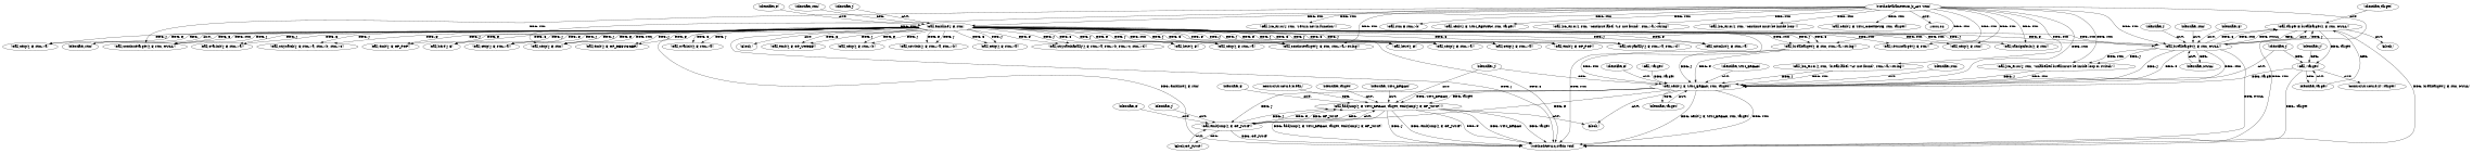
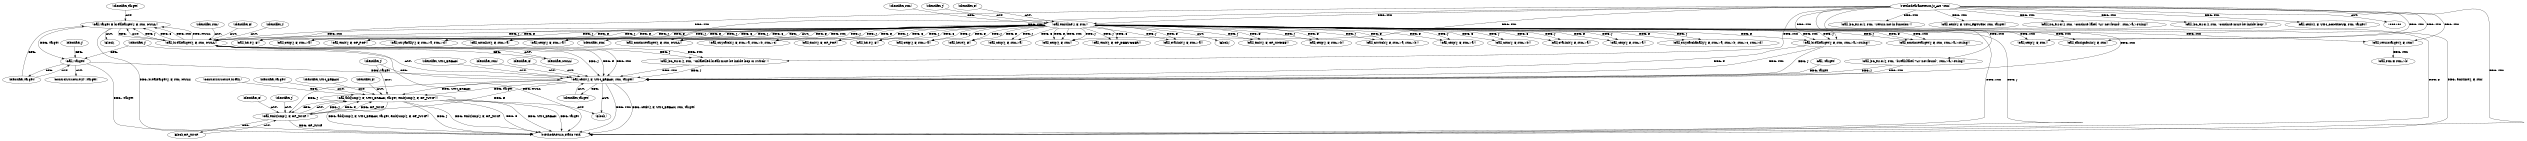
  digraph {
    n1 [label="(Call,target = breaktarget(J, F, stm, NULL))"]
    n2 [label="(Call,breaktarget(J, F, stm, NULL))"]
    n3 [label="(Call,!target)"]
    n4 [label="(Block,)"]
    n5 [label="(MethodReturn,static void)"]
    n6 [label="(Call,cexit(J, F, STM_BREAK, stm, target))"]
    n7 [label="(Call,jsC_error(J, stm, \"unlabelled break must be inside loop or switch\"))"]
    n8 [label="(Identifier,NULL)"]
    n9 [label="(Identifier,target)"]
    n10 [label="(ControlStructure,if (!target))"]
    n11 [label="(Call,addjump(J, F, STM_BREAK, target, emitjump(J, F, OP_JUMP)))"]
    n12 [label="(Call,emitjump(J, F, OP_JUMP))"]
    n13 [label="(Identifier,target)"]
    n14 [label="(Block,)"]
    n15 [label="(Call,emitline(J, F, stm))"]
    n16 [label="(Call,cassignforin(J, F, stm))"]
    n17 [label="(Call,continuetarget(J, F, stm, stm->a->string))"]
    n18 [label="(Call,here(J, F))"]
    n19 [label="(Call,cexp(J, F, stm->a))"]
    n20 [label="(Call,emit(J, F, OP_POP))"]
    n21 [label="(Call,ctryfinally(J, F, stm->a, stm->d))"]
    n22 [label="(Call,cstmlist(J, F, stm->a))"]
    n23 [label="(Call,cexp(J, F, stm->a))"]
    n24 [label="(Identifier,stm)"]
    n25 [label="(Call,continuetarget(J, F, stm, NULL))"]
    n26 [label="(Call,ctrycatch(J, F, stm->a, stm->b, stm->c))"]
    n27 [label="(Call,emit(J, F, OP_POP))"]
    n28 [label="(Call,here(J, F))"]
    n29 [label="(Call,cexp(J, F, stm->a))"]
    n30 [label="(Call,here(J, F))"]
    n31 [label="(Call,cexp(J, F, stm->a))"]
    n32 [label="(Call,cexp(J, F, stm))"]
    n33 [label="(Call,emit(J, F, OP_DEBUGGER))"]
    n34 [label="(Call,cexp(J, F, stm))"]
    n35 [label="(Call,cvarinit(J, F, stm->a))"]
    n36 [label="(Block,)"]
    n37 [label="(Call,emit(J, F, OP_UNDEF))"]
    n38 [label="(Call,cexp(J, F, stm->b))"]
    n39 [label="(Call,cswitch(J, F, stm->a, stm->b))"]
    n40 [label="(Call,returntarget(J, F, stm))"]
    n41 [label="(Call,cexp(J, F, stm->a))"]
+   n42 [label="(Call,cstm(J, F, stm->b))"]
    n43 [label="(Call,cvarinit(J, F, stm->a))"]
    n44 [label="(Call,cexp(J, F, stm->a))"]
    n45 [label="(Call,breaktarget(J, F, stm, stm->a->string))"]
    n46 [label="(Call,ctrycatchfinally(J, F, stm->a, stm->b, stm->c, stm->d))"]
    n47 [label="(MethodParameterIn,js_Ast *stm)"]
    n48 [label="(Call,jsC_error(J, stm, \"return not in function\"))"]
    n49 [label="(Call,stm = stm->b)"]
    n50 [label="(Call,jsC_error(J, stm, \"break label '%s' not found\", stm->a->string))"]
    n51 [label="(Call,cexit(J, F, STM_RETURN, stm, target))"]
    n52 [label="(Call,jsC_error(J, stm, \"continue label '%s' not found\", stm->a->string))"]
    n53 [label="(Call,jsC_error(J, stm, \"continue must be inside loop\"))"]
    n54 [label="(Call,cexit(J, F, STM_CONTINUE, stm, target))"]
    1000102
    n56 [label="(Block,OP_JUMP)"]
    n57 [label="(Identifier,stm)"]
    n58 [label="(Identifier,J)"]
    n59 [label="(Call,!target)"]
    n60 [label="(Identifier,J)"]
    n61 [label="(Identifier,F)"]
    n62 [label="(Identifier,STM_BREAK)"]
    n63 [label="(Identifier,STM_BREAK)"]
    n64 [label="(Identifier,stm)"]
    n65 [label="(Identifier,target)"]
    n66 [label="(ControlStructure,break;)"]
    n67 [label="(Identifier,target)"]
    n68 [label="(Identifier,J)"]
    n69 [label="(Identifier,F)"]
    n70 [label="(Identifier,F)"]
    n71 [label="(Identifier,J)"]
    n72 [label="(Identifier,J)"]
    n73 [label="(Identifier,F)"]
    n74 [label="(Identifier,J)"]
    n75 [label="(Identifier,F)"]
    n76 [label="(Identifier,stm)"]
    n1 -> n2 [label="CFG: "]
    n1 -> n3 [label="DDG: target"]
    n1 -> n4 [label="AST: "]
    n1 -> n5 [label="DDG: breaktarget(J, F, stm, NULL)"]
    n2 -> n1 [label="AST: "]
    n2 -> n1 [label="DDG: J"]
    n2 -> n1 [label="DDG: F"]
    n2 -> n1 [label="DDG: stm"]
    n2 -> n1 [label="DDG: NULL"]
    n2 -> n5 [label="DDG: NULL"]
    n2 -> n6 [label="DDG: J"]
    n2 -> n6 [label="DDG: F"]
    n2 -> n6 [label="DDG: stm"]
    n2 -> n7 [label="DDG: J"]
    n2 -> n7 [label="DDG: stm"]
    n2 -> n8 [label="CFG: "]
    n3 -> n5 [label="DDG: !target"]
    n3 -> n6 [label="DDG: target"]
    n3 -> n9 [label="CFG: "]
    n3 -> n10 [label="AST: "]
    n6 -> n5 [label="DDG: cexit(J, F, STM_BREAK, stm, target)"]
    n6 -> n5 [label="DDG: stm"]
    n6 -> n11 [label="DDG: STM_BREAK"]
    n6 -> n11 [label="DDG: target"]
    n6 -> n12 [label="DDG: J"]
    n6 -> n12 [label="DDG: F"]
    n6 -> n13 [label="CFG: "]
    n6 -> n14 [label="AST: "]
    n7 -> n6 [label="DDG: J"]
    n7 -> n6 [label="DDG: stm"]
    n8 -> n2 [label="AST: "]
    n9 -> n1 [label="CFG: "]
    n9 -> n3 [label="AST: "]
    n11 -> n5 [label="DDG: STM_BREAK"]
    n11 -> n5 [label="DDG: target"]
    n11 -> n5 [label="DDG: addjump(J, F, STM_BREAK, target, emitjump(J, F, OP_JUMP))"]
    n11 -> n5 [label="DDG: J"]
    n11 -> n5 [label="DDG: emitjump(J, F, OP_JUMP)"]
    n11 -> n5 [label="DDG: F"]
    n11 -> n12 [label="CFG: "]
    n11 -> n14 [label="AST: "]
    n12 -> n5 [label="DDG: OP_JUMP"]
    n12 -> n11 [label="AST: "]
    n12 -> n11 [label="DDG: J"]
    n12 -> n11 [label="DDG: F"]
    n12 -> n11 [label="DDG: OP_JUMP"]
    n12 -> n56 [label="CFG: "]
    n13 -> n6 [label="AST: "]
    n15 -> n2 [label="DDG: J"]
    n15 -> n2 [label="DDG: F"]
    n15 -> n2 [label="DDG: stm"]
    n15 -> n5 [label="DDG: stm"]
    n15 -> n5 [label="DDG: J"]
    n15 -> n5 [label="DDG: F"]
    n15 -> n5 [label="DDG: emitline(J, F, stm)"]
    n15 -> n16 [label="DDG: stm"]
    n15 -> n17 [label="DDG: J"]
    n15 -> n17 [label="DDG: F"]
    n15 -> n17 [label="DDG: stm"]
    n15 -> n18 [label="DDG: J"]
    n15 -> n18 [label="DDG: F"]
    n15 -> n19 [label="DDG: J"]
    n15 -> n19 [label="DDG: F"]
    n15 -> n20 [label="DDG: J"]
    n15 -> n20 [label="DDG: F"]
    n15 -> n21 [label="DDG: J"]
    n15 -> n21 [label="DDG: F"]
    n15 -> n22 [label="DDG: J"]
    n15 -> n22 [label="DDG: F"]
    n15 -> n23 [label="DDG: J"]
    n15 -> n23 [label="DDG: F"]
    n15 -> n24 [label="CFG: "]
    n15 -> n25 [label="DDG: J"]
    n15 -> n25 [label="DDG: F"]
    n15 -> n25 [label="DDG: stm"]
    n15 -> n26 [label="DDG: J"]
    n15 -> n26 [label="DDG: F"]
    n15 -> n27 [label="DDG: J"]
    n15 -> n27 [label="DDG: F"]
    n15 -> n28 [label="DDG: J"]
    n15 -> n28 [label="DDG: F"]
    n15 -> n29 [label="DDG: J"]
    n15 -> n29 [label="DDG: F"]
    n15 -> n30 [label="DDG: J"]
    n15 -> n30 [label="DDG: F"]
    n15 -> n31 [label="DDG: J"]
    n15 -> n31 [label="DDG: F"]
    n15 -> n32 [label="DDG: J"]
    n15 -> n32 [label="DDG: F"]
    n15 -> n32 [label="DDG: stm"]
    n15 -> n33 [label="DDG: J"]
    n15 -> n33 [label="DDG: F"]
    n15 -> n34 [label="DDG: stm"]
    n15 -> n35 [label="DDG: J"]
    n15 -> n35 [label="DDG: F"]
    n15 -> n36 [label="AST: "]
    n15 -> n37 [label="DDG: J"]
    n15 -> n37 [label="DDG: F"]
    n15 -> n38 [label="DDG: J"]
    n15 -> n38 [label="DDG: F"]
    n15 -> n39 [label="DDG: J"]
    n15 -> n39 [label="DDG: F"]
    n15 -> n40 [label="DDG: stm"]
    n15 -> n41 [label="DDG: J"]
    n15 -> n41 [label="DDG: F"]
+   n15 -> n42 [label="DDG: J"]
+   n15 -> n42 [label="DDG: F"]
    n15 -> n43 [label="DDG: J"]
    n15 -> n43 [label="DDG: F"]
    n15 -> n44 [label="DDG: J"]
    n15 -> n44 [label="DDG: F"]
    n15 -> n45 [label="DDG: J"]
    n15 -> n45 [label="DDG: F"]
    n15 -> n45 [label="DDG: stm"]
    n15 -> n46 [label="DDG: J"]
    n15 -> n46 [label="DDG: F"]
    n24 -> n15 [label="AST: "]
    n45 -> n6 [label="DDG: J"]
    n45 -> n6 [label="DDG: F"]
    n45 -> n6 [label="DDG: stm"]
    n47 -> n2 [label="DDG: stm"]
    n47 -> n5 [label="DDG: stm"]
    n47 -> n6 [label="DDG: stm"]
    n47 -> n7 [label="DDG: stm"]
    n47 -> n15 [label="DDG: stm"]
    n47 -> n16 [label="DDG: stm"]
-   n47 -> n17 [label="DDG: stm"]
    n47 -> n25 [label="DDG: stm"]
    n47 -> n32 [label="DDG: stm"]
    n47 -> n34 [label="DDG: stm"]
    n47 -> n40 [label="DDG: stm"]
    n47 -> n45 [label="DDG: stm"]
    n47 -> n48 [label="DDG: stm"]
-   n47 -> n49 [label="DDG: stm"]
+   n40 -> n49 [label="DDG: stm"]
    n47 -> n50 [label="DDG: stm"]
    n47 -> n51 [label="DDG: stm"]
    n47 -> n52 [label="DDG: stm"]
    n47 -> n53 [label="DDG: stm"]
    n47 -> n54 [label="DDG: stm"]
    n47 -> 1000102 [label="AST: "]
    n50 -> n6 [label="DDG: J"]
    n50 -> n6 [label="DDG: stm"]
    n56 -> n12 [label="AST: "]
    n57 -> n2 [label="AST: "]
    n58 -> n15 [label="AST: "]
    n59 -> n6 [label="DDG: target"]
    n60 -> n3 [label="CFG: "]
    n60 -> n6 [label="AST: "]
    n61 -> n12 [label="AST: "]
    n62 -> n11 [label="AST: "]
    n63 -> n6 [label="AST: "]
    n64 -> n6 [label="AST: "]
    n65 -> n1 [label="AST: "]
    n66 -> n11 [label="CFG: "]
    n67 -> n11 [label="AST: "]
    n68 -> n3 [label="CFG: "]
    n69 -> n2 [label="AST: "]
    n70 -> n15 [label="AST: "]
    n71 -> n2 [label="AST: "]
    n72 -> n6 [label="CFG: "]
    n72 -> n11 [label="AST: "]
    n73 -> n11 [label="AST: "]
    n74 -> n12 [label="AST: "]
    n75 -> n6 [label="AST: "]
    n76 -> n15 [label="CFG: "]
  }
